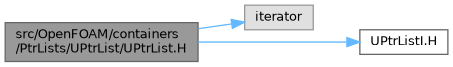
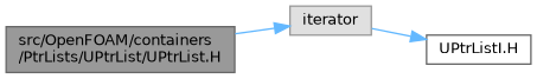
  digraph {
    rankdir=LR
    node [fontname=Helvetica fontsize=10 shape=box style=filled]
    edge [color=steelblue1 fontname=Helvetica fontsize=10 labelfontname=Helvetica labelfontsize=10 style=solid]
    n1 [color=gray40 fillcolor=grey60 fontcolor=black height=0.2 label="src/OpenFOAM/containers\l/PtrLists/UPtrList/UPtrList.H" width=0.4]
    n2 [color=grey60 fillcolor="#E0E0E0" height=0.2 label=iterator width=0.4]
    n3 [color=grey40 fillcolor=white height=0.2 label="UPtrListI.H" width=0.4]
    n1 -> n2
-   n1 -> n3
+   n2 -> n3
  }
